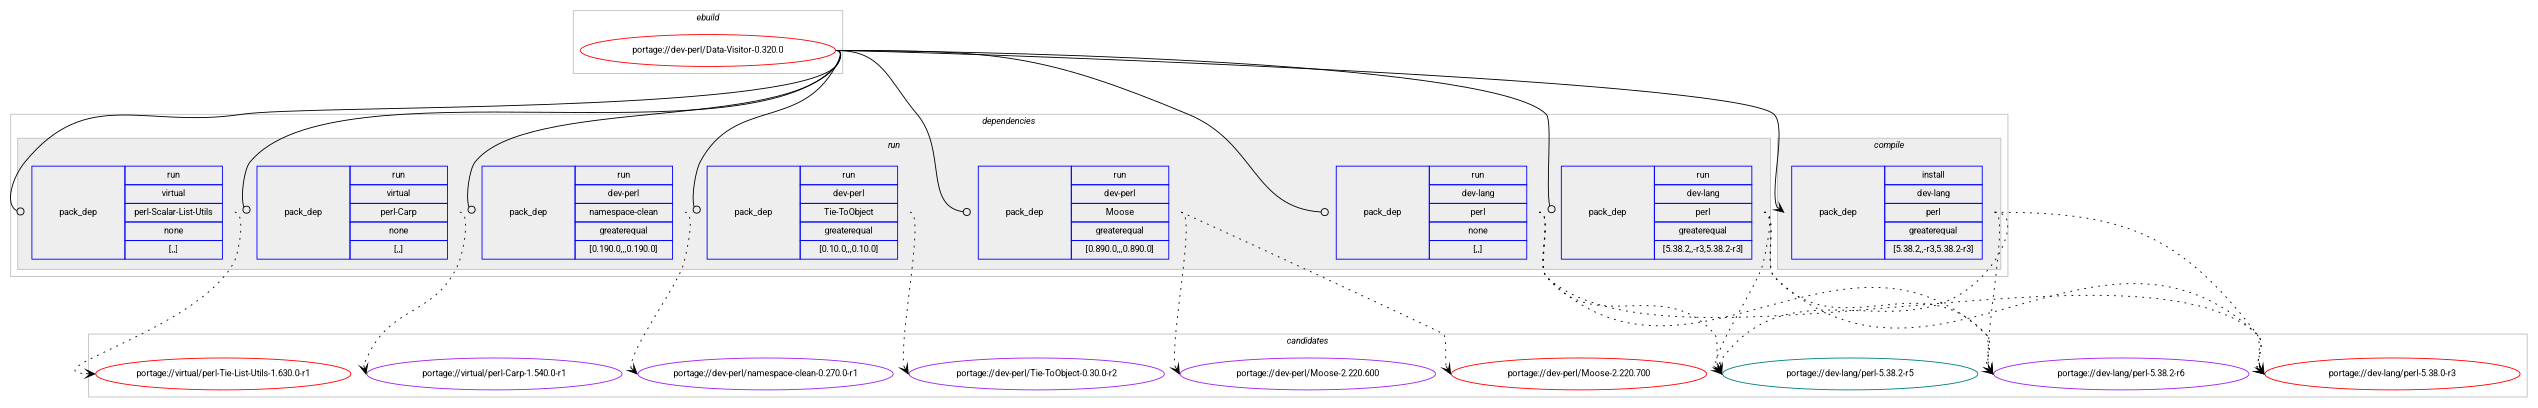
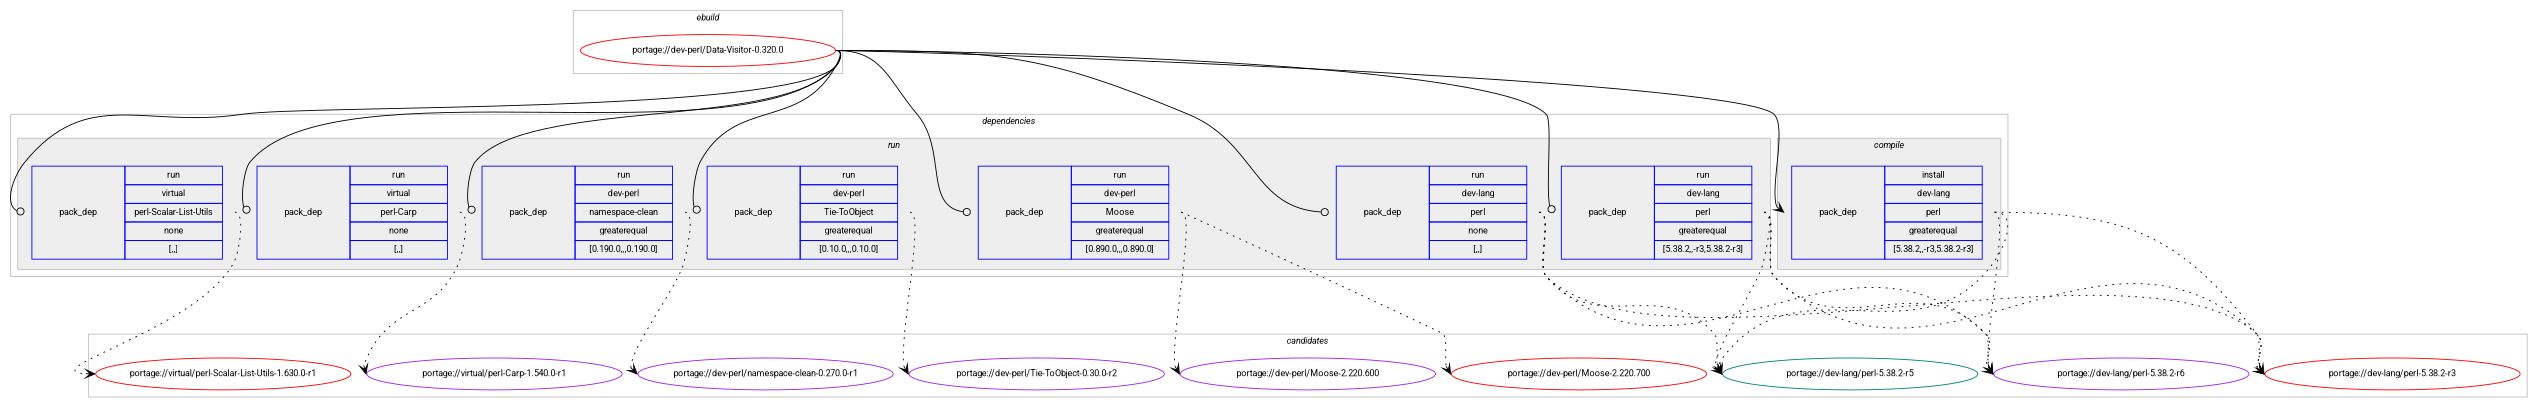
  digraph {
    compound=true
    concentrate=true
    fontname=Roboto
    fontsize=10
    newrank=true
    rankdir=TB
    ranksep=1.5
    node [color=blue fontname=Roboto fontsize=10]
    edge [arrowhead=vee fontname=Roboto headport=w style=dotted tailport=e weight=100]
    n1 [color=red label="portage://dev-perl/Data-Visitor-0.320.0" width=4]
    n2 [label=<<TABLE BORDER="0" CELLBORDER="1" CELLSPACING="0" CELLPADDING="4" WIDTH="220"><TR><TD ROWSPAN="6" CELLPADDING="30">pack_dep</TD></TR><TR><TD WIDTH="110">install</TD></TR><TR><TD>dev-lang</TD></TR><TR><TD>perl</TD></TR><TR><TD>greaterequal</TD></TR><TR><TD>[5.38.2,,-r3,5.38.2-r3]</TD></TR></TABLE>> shape=none]
    n3 [label=<<TABLE BORDER="0" CELLBORDER="1" CELLSPACING="0" CELLPADDING="4" WIDTH="220"><TR><TD ROWSPAN="6" CELLPADDING="30">pack_dep</TD></TR><TR><TD WIDTH="110">run</TD></TR><TR><TD>dev-lang</TD></TR><TR><TD>perl</TD></TR><TR><TD>greaterequal</TD></TR><TR><TD>[5.38.2,,-r3,5.38.2-r3]</TD></TR></TABLE>> shape=none]
    n4 [label=<<TABLE BORDER="0" CELLBORDER="1" CELLSPACING="0" CELLPADDING="4" WIDTH="220"><TR><TD ROWSPAN="6" CELLPADDING="30">pack_dep</TD></TR><TR><TD WIDTH="110">run</TD></TR><TR><TD>dev-lang</TD></TR><TR><TD>perl</TD></TR><TR><TD>none</TD></TR><TR><TD>[,,]</TD></TR></TABLE>> shape=none]
    n5 [label=<<TABLE BORDER="0" CELLBORDER="1" CELLSPACING="0" CELLPADDING="4" WIDTH="220"><TR><TD ROWSPAN="6" CELLPADDING="30">pack_dep</TD></TR><TR><TD WIDTH="110">run</TD></TR><TR><TD>dev-perl</TD></TR><TR><TD>Moose</TD></TR><TR><TD>greaterequal</TD></TR><TR><TD>[0.890.0,,,0.890.0]</TD></TR></TABLE>> shape=none]
    n6 [label=<<TABLE BORDER="0" CELLBORDER="1" CELLSPACING="0" CELLPADDING="4" WIDTH="220"><TR><TD ROWSPAN="6" CELLPADDING="30">pack_dep</TD></TR><TR><TD WIDTH="110">run</TD></TR><TR><TD>dev-perl</TD></TR><TR><TD>Tie-ToObject</TD></TR><TR><TD>greaterequal</TD></TR><TR><TD>[0.10.0,,,0.10.0]</TD></TR></TABLE>> shape=none]
    n7 [label=<<TABLE BORDER="0" CELLBORDER="1" CELLSPACING="0" CELLPADDING="4" WIDTH="220"><TR><TD ROWSPAN="6" CELLPADDING="30">pack_dep</TD></TR><TR><TD WIDTH="110">run</TD></TR><TR><TD>dev-perl</TD></TR><TR><TD>namespace-clean</TD></TR><TR><TD>greaterequal</TD></TR><TR><TD>[0.190.0,,,0.190.0]</TD></TR></TABLE>> shape=none]
    n8 [label=<<TABLE BORDER="0" CELLBORDER="1" CELLSPACING="0" CELLPADDING="4" WIDTH="220"><TR><TD ROWSPAN="6" CELLPADDING="30">pack_dep</TD></TR><TR><TD WIDTH="110">run</TD></TR><TR><TD>virtual</TD></TR><TR><TD>perl-Carp</TD></TR><TR><TD>none</TD></TR><TR><TD>[,,]</TD></TR></TABLE>> shape=none]
    n9 [label=<<TABLE BORDER="0" CELLBORDER="1" CELLSPACING="0" CELLPADDING="4" WIDTH="220"><TR><TD ROWSPAN="6" CELLPADDING="30">pack_dep</TD></TR><TR><TD WIDTH="110">run</TD></TR><TR><TD>virtual</TD></TR><TR><TD>perl-Scalar-List-Utils</TD></TR><TR><TD>none</TD></TR><TR><TD>[,,]</TD></TR></TABLE>> shape=none]
    n10 [color=purple label="portage://dev-lang/perl-5.38.2-r6" width=4]
    n11 [color=teal label="portage://dev-lang/perl-5.38.2-r5" width=4]
-   n12 [color=red label="portage://dev-lang/perl-5.38.0-r3" width=4]
+   n12 [color=red label="portage://dev-lang/perl-5.38.2-r3" width=4]
    n13 [color=red label="portage://dev-perl/Moose-2.220.700" width=4]
    n14 [color=purple label="portage://dev-perl/Moose-2.220.600" width=4]
    n15 [color=purple label="portage://dev-perl/Tie-ToObject-0.30.0-r2" width=4]
    n16 [color=purple label="portage://dev-perl/namespace-clean-0.270.0-r1" width=4]
    n17 [color=purple label="portage://virtual/perl-Carp-1.540.0-r1" width=4]
-   n18 [color=red label="portage://virtual/perl-Tie-List-Utils-1.630.0-r1" width=4]
+   n18 [color=red label="portage://virtual/perl-Scalar-List-Utils-1.630.0-r1" width=4]
    subgraph cluster_1 {
      color=gray
      label=<<i>ebuild</i>>
      n1
    }
    subgraph cluster_2 {
      color=gray
      label=<<i>dependencies</i>>
      subgraph cluster_3 {
        color=gray
        fillcolor="#eeeeee"
        label=<<i>compile</i>>
        style=filled
        subgraph sub_4 {
          color=gray
          fillcolor="#eeeeee"
          label=<<i>compile</i>>
          style=filled
          n2
        }
      }
      subgraph cluster_5 {
        color=gray
        fillcolor="#eeeeee"
        label=<<i>compile and run</i>>
        style=filled
      }
      subgraph cluster_6 {
        color=gray
        fillcolor="#eeeeee"
        label=<<i>run</i>>
        style=filled
        subgraph sub_7 {
          color=gray
          fillcolor="#eeeeee"
          label=<<i>run</i>>
          style=filled
          n3
        }
        subgraph sub_8 {
          color=gray
          fillcolor="#eeeeee"
          label=<<i>run</i>>
          style=filled
          n4
        }
        subgraph sub_9 {
          color=gray
          fillcolor="#eeeeee"
          label=<<i>run</i>>
          style=filled
          n5
        }
        subgraph sub_10 {
          color=gray
          fillcolor="#eeeeee"
          label=<<i>run</i>>
          style=filled
          n6
        }
        subgraph sub_11 {
          color=gray
          fillcolor="#eeeeee"
          label=<<i>run</i>>
          style=filled
          n7
        }
        subgraph sub_12 {
          color=gray
          fillcolor="#eeeeee"
          label=<<i>run</i>>
          style=filled
          n8
        }
        subgraph sub_13 {
          color=gray
          fillcolor="#eeeeee"
          label=<<i>run</i>>
          style=filled
          n9
        }
      }
    }
    subgraph cluster_14 {
      color=gray
      label=<<i>candidates</i>>
      rank=same
      subgraph sub_15 {
        color=black
        label=<<i>candidates</i>>
        nodesep=1
        rank=same
        n10
        n11
        n12
      }
      subgraph sub_16 {
        color=black
        label=<<i>candidates</i>>
        nodesep=1
        rank=same
        n10
        n11
        n12
      }
      subgraph sub_17 {
        color=black
        label=<<i>candidates</i>>
        nodesep=1
        rank=same
        n10
        n11
        n12
      }
      subgraph sub_18 {
        color=black
        label=<<i>candidates</i>>
        nodesep=1
        rank=same
        n13
        n14
      }
      subgraph sub_19 {
        color=black
        label=<<i>candidates</i>>
        nodesep=1
        rank=same
        n15
      }
      subgraph sub_20 {
        color=black
        label=<<i>candidates</i>>
        nodesep=1
        rank=same
        n16
      }
      subgraph sub_21 {
        color=black
        label=<<i>candidates</i>>
        nodesep=1
        rank=same
        n17
      }
      subgraph sub_22 {
        color=black
        label=<<i>candidates</i>>
        nodesep=1
        rank=same
        n18
      }
    }
    n1 -> n2 [style=solid weight=20]
    n1 -> n3 [arrowhead=odot style=solid weight=20]
    n1 -> n4 [arrowhead=odot style=solid weight=20]
    n1 -> n5 [arrowhead=odot style=solid weight=20]
    n1 -> n6 [arrowhead=odot style=solid weight=20]
    n1 -> n7 [arrowhead=odot style=solid weight=20]
    n1 -> n8 [arrowhead=odot style=solid weight=20]
    n1 -> n9 [arrowhead=odot style=solid weight=20]
    n2 -> n10
    n2 -> n11
    n2 -> n12
    n3 -> n10
    n3 -> n11
    n3 -> n12
    n4 -> n10
    n4 -> n11
    n4 -> n12
    n5 -> n13
    n5 -> n14
    n6 -> n15
    n7 -> n16
    n8 -> n17
    n9 -> n18
  }
